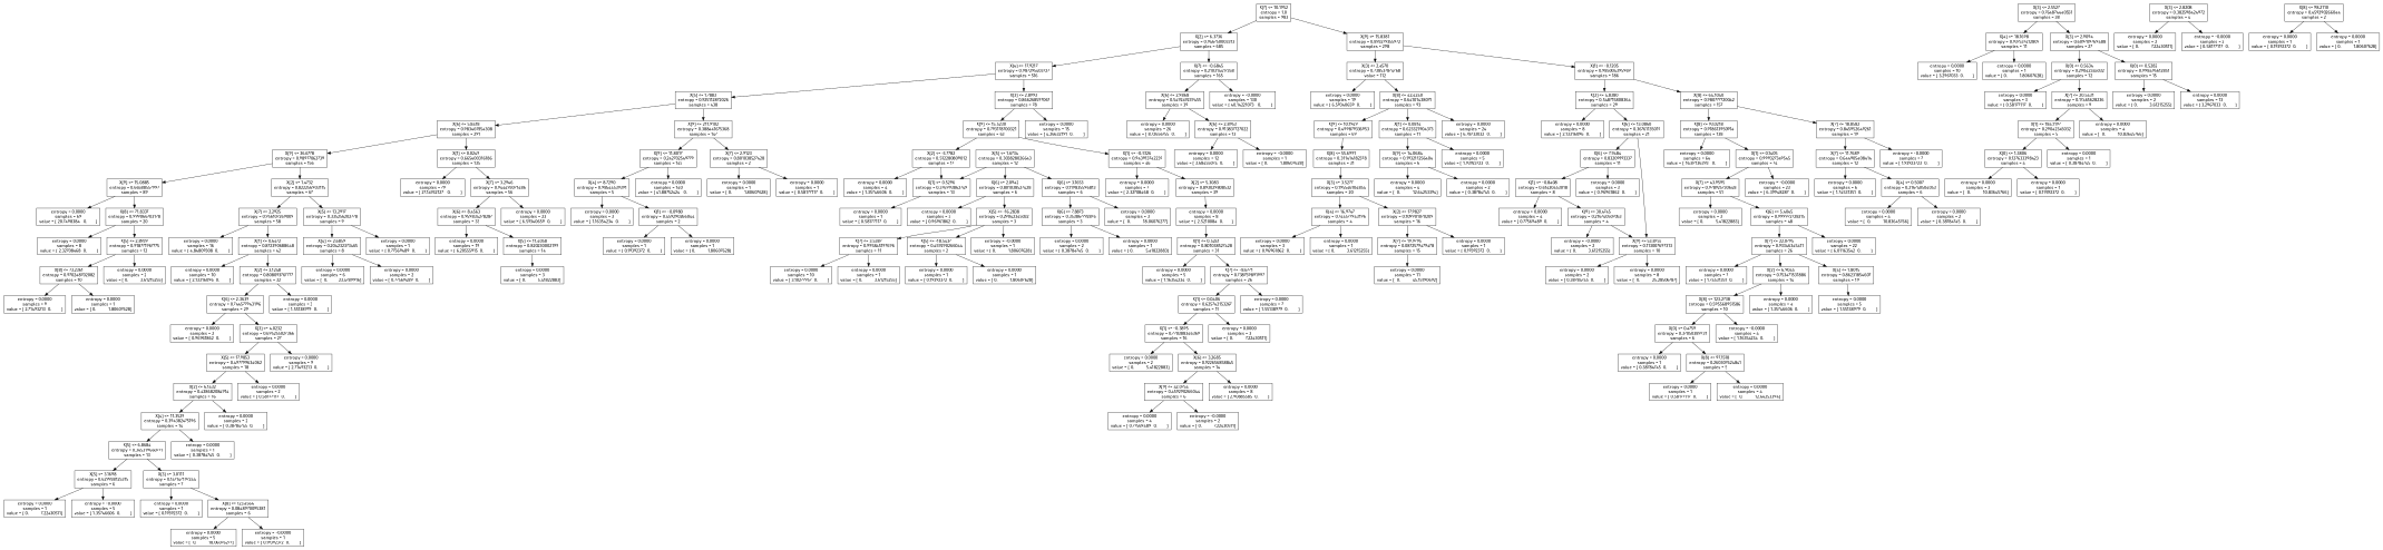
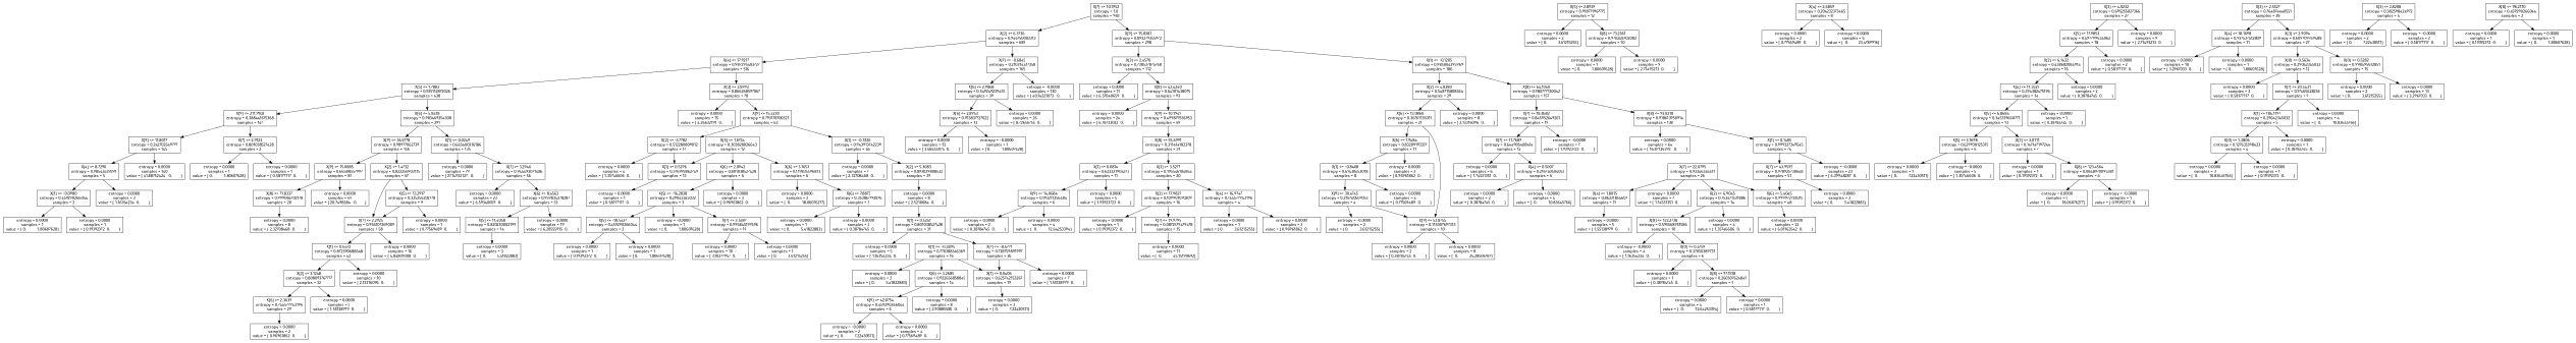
  digraph {
    fontname="Fira Sans"
    node [fontname="Fira Sans" shape=box]
    edge [fontname="Fira Sans"]
    n1 [label="X[7] <= 10.1952\nentropy = 1.0\nsamples = 983"]
    n2 [label="X[2] <= 6.3736\nentropy = 0.946750003313\nsamples = 685"]
    n3 [label="X[9] <= 15.8381\nentropy = 0.893279355972\nsamples = 298"]
    n4 [label="X[4] <= 17.9217\nentropy = 0.987295403727\nsamples = 516"]
    n5 [label="X[7] <= -0.6845\nentropy = 0.210314417358\nsamples = 165"]
-   n6 [label="X[3] <= 2.4570\nentropy = 0.738537874768\nvalue = 112"]
+   n6 [label="X[3] <= 2.4570\nentropy = 0.738537874768\nsamples = 112"]
    n7 [label="X[1] <= -0.1205\nentropy = 0.985004395969\nsamples = 186"]
    n8 [label="X[5] <= 1.7883\nentropy = 0.925112872026\nsamples = 438"]
    n9 [label="X[3] <= 2.8993\nentropy = 0.866268597067\nsamples = 78"]
    n10 [label="X[6] <= 2.9868\nentropy = 0.549249239455\nsamples = 39"]
    n11 [label="entropy = -0.0000\nsamples = 130\nvalue = [ 40.14221073   0.        ]"]
    n12 [label="X[9] <= 211.9102\nentropy = 0.388441675368\nsamples = 147"]
    n13 [label="X[6] <= 5.8418\nentropy = 0.983469354308\nsamples = 291"]
    n14 [label="entropy = 0.0000\nsamples = 15\nvalue = [ 4.26632191  0.        ]"]
    n15 [label="X[9] <= 15.5230\nentropy = 0.793178700321\nsamples = 63"]
    n16 [label="X[9] <= 11.8017\nentropy = 0.242702549779\nsamples = 145"]
    n17 [label="X[7] <= 2.9123\nentropy = 0.801038527428\nsamples = 2"]
    n18 [label="X[9] <= 36.6778\nentropy = 0.98977062739\nsamples = 156"]
    n19 [label="X[1] <= 0.0249\nentropy = 0.665400316186\nsamples = 135"]
    n20 [label="X[4] <= 8.7290\nentropy = 0.98544539391\nsamples = 5"]
    n21 [label="entropy = 0.0000\nsamples = 140\nvalue = [ 41.88752424   0.        ]"]
    n22 [label="entropy = 0.0000\nsamples = 1\nvalue = [ 0.          1.80607628]"]
    n23 [label="entropy = 0.0000\nsamples = 1\nvalue = [ 0.58177117  0.        ]"]
    n24 [label="X[1] <= -0.0980\nentropy = 0.459290266044\nsamples = 2"]
    n25 [label="entropy = 0.0000\nsamples = 3\nvalue = [ 1.16354234  0.        ]"]
    n26 [label="entropy = 0.0000\nsamples = 1\nvalue = [ 0.19392372  0.        ]"]
    n27 [label="entropy = 0.0000\nsamples = 1\nvalue = [ 0.          1.80607628]"]
    n28 [label="X[9] <= 15.0885\nentropy = 0.66588557997\nsamples = 89"]
    n29 [label="X[2] <= 1.4732\nentropy = 0.822256903115\nsamples = 67"]
    n30 [label="entropy = 0.0000\nsamples = 79\nvalue = [ 27.14932127   0.        ]"]
    n31 [label="X[7] <= 3.2946\nentropy = 0.944493071486\nsamples = 56"]
    n32 [label="X[8] <= 71.8337\nentropy = 0.999066703178\nsamples = 20"]
    n33 [label="entropy = 0.0000\nsamples = 69\nvalue = [ 20.7498384   0.       ]"]
    n34 [label="X[5] <= 13.2917\nentropy = 0.335256202778\nsamples = 9"]
    n35 [label="X[7] <= 2.2925\nentropy = 0.956107269009\nsamples = 58"]
    n36 [label="entropy = 0.0000\nsamples = 8\nvalue = [ 2.32708468  0.        ]"]
    n37 [label="X[5] <= 2.8939\nentropy = 0.918771967775\nsamples = 12"]
    n38 [label="entropy = 0.0000\nsamples = 2\nvalue = [ 0.          3.61215255]"]
    n39 [label="X[8] <= 73.2361\nentropy = 0.970248702082\nsamples = 10"]
    n40 [label="entropy = 0.0000\nsamples = 1\nvalue = [ 0.          1.80607628]"]
    n41 [label="entropy = 0.0000\nsamples = 9\nvalue = [ 2.71493213  0.        ]"]
    n42 [label="X[4] <= 2.6859\nentropy = 0.204232373465\nsamples = 8"]
    n43 [label="entropy = 0.0000\nsamples = 1\nvalue = [ 0.77569489  0.        ]"]
    n44 [label="entropy = 0.0000\nsamples = 16\nvalue = [ 4.84809308  0.        ]"]
    n45 [label="X[1] <= 0.6472\nentropy = 0.872390688648\nsamples = 42"]
    n46 [label="entropy = 0.0000\nsamples = 2\nvalue = [ 0.77569489  0.        ]"]
    n47 [label="entropy = 0.0000\nsamples = 6\nvalue = [  0.         23.4789916]"]
    n48 [label="X[2] <= 3.1248\nentropy = 0.808093767777\nsamples = 32"]
    n49 [label="entropy = 0.0000\nsamples = 10\nvalue = [ 2.13316096  0.        ]"]
    n50 [label="entropy = 0.0000\nsamples = 3\nvalue = [ 1.55138979  0.        ]"]
    n51 [label="X[6] <= 2.3639\nentropy = 0.744577943196\nsamples = 29"]
    n52 [label="entropy = 0.0000\nsamples = 2\nvalue = [ 0.96961862  0.        ]"]
    n53 [label="X[3] <= 4.0232\nentropy = 0.695255027366\nsamples = 27"]
    n54 [label="X[5] <= 17.9853\nentropy = 0.497799634062\nsamples = 18"]
    n55 [label="entropy = 0.0000\nsamples = 9\nvalue = [ 2.71493213  0.        ]"]
    n56 [label="X[2] <= 6.1432\nentropy = 0.438682084914\nsamples = 16"]
    n57 [label="entropy = 0.0000\nsamples = 2\nvalue = [ 0.58177117  0.        ]"]
    n58 [label="X[4] <= 11.3529\nentropy = 0.394382475196\nsamples = 14"]
    n59 [label="entropy = 0.0000\nsamples = 2\nvalue = [ 0.38784745  0.        ]"]
    n60 [label="X[5] <= 6.8684\nentropy = 0.345319660771\nsamples = 13"]
    n61 [label="entropy = 0.0000\nsamples = 1\nvalue = [ 0.38784745  0.        ]"]
    n62 [label="X[5] <= 3.1698\nentropy = 0.629938125315\nsamples = 6"]
    n63 [label="X[3] <= 3.0111\nentropy = 0.147147197244\nsamples = 7"]
    n64 [label="entropy = 0.0000\nsamples = 1\nvalue = [ 0.          7.22430511]"]
    n65 [label="entropy = -0.0000\nsamples = 5\nvalue = [ 1.35746606  0.        ]"]
    n66 [label="entropy = 0.0000\nsamples = 1\nvalue = [ 0.19392372  0.        ]"]
    n67 [label="X[8] <= 123.4564\nentropy = 0.0848970095381\nsamples = 6"]
    n68 [label="entropy = 0.0000\nsamples = 5\nvalue = [  0.          18.06076277]"]
    n69 [label="entropy = -0.0000\nsamples = 1\nvalue = [ 0.19392372  0.        ]"]
    n70 [label="entropy = 0.0000\nsamples = 23\nvalue = [ 6.59340659  0.        ]"]
    n71 [label="X[6] <= 8.4563\nentropy = 0.959834278287\nsamples = 33"]
    n72 [label="entropy = 0.0000\nsamples = 19\nvalue = [ 6.20555915  0.        ]"]
    n73 [label="X[5] <= 11.4058\nentropy = 0.820230002199\nsamples = 14"]
    n74 [label="entropy = 0.0000\nsamples = 3\nvalue = [ 0.          5.41822883]"]
    n75 [label="X[7] <= 3.5387\nentropy = 0.995845197696\nsamples = 11"]
    n76 [label="entropy = 0.0000\nsamples = 1\nvalue = [ 0.          3.61215255]"]
    n77 [label="entropy = 0.0000\nsamples = 10\nvalue = [ 3.10277957  0.        ]"]
    n78 [label="X[2] <= -3.7782\nentropy = 0.512280809012\nsamples = 17"]
    n79 [label="X[1] <= -0.5126\nentropy = 0.943913742239\nsamples = 46"]
    n80 [label="entropy = 0.0000\nsamples = 4\nvalue = [ 1.35746606  0.        ]"]
    n81 [label="X[1] <= 0.5296\nentropy = 0.376993862749\nsamples = 13"]
    n82 [label="entropy = 0.0000\nsamples = 7\nvalue = [ 2.32708468  0.        ]"]
    n83 [label="X[2] <= 5.3083\nentropy = 0.893029808532\nsamples = 39"]
    n84 [label="entropy = 0.0000\nsamples = 1\nvalue = [ 0.58177117  0.        ]"]
    n85 [label="X[5] <= 1.6734\nentropy = 0.303828026643\nsamples = 12"]
    n86 [label="X[6] <= 2.0942\nentropy = 0.801038527428\nsamples = 6"]
    n87 [label="X[6] <= 3.1653\nentropy = 0.119835596813\nsamples = 6"]
    n88 [label="X[5] <= -16.2838\nentropy = 0.29042345032\nsamples = 3"]
    n89 [label="entropy = 0.0000\nsamples = 3\nvalue = [ 0.96961862  0.        ]"]
    n90 [label="entropy = 0.0000\nsamples = 3\nvalue = [  0.          18.06076277]"]
    n91 [label="X[6] <= 7.8873\nentropy = 0.353867792876\nsamples = 3"]
    n92 [label="X[5] <= -18.5437\nentropy = 0.459290266044\nsamples = 2"]
    n93 [label="entropy = -0.0000\nsamples = 1\nvalue = [ 0.          1.80607628]"]
    n94 [label="entropy = 0.0000\nsamples = 1\nvalue = [ 0.          1.80607628]"]
    n95 [label="entropy = 0.0000\nsamples = 1\nvalue = [ 0.19392372  0.        ]"]
    n96 [label="entropy = 0.0000\nsamples = 2\nvalue = [ 0.38784745  0.        ]"]
    n97 [label="entropy = 0.0000\nsamples = 1\nvalue = [ 0.          5.41822883]"]
    n98 [label="entropy = 0.0000\nsamples = 8\nvalue = [ 2.5210084  0.       ]"]
    n99 [label="X[1] <= 0.5241\nentropy = 0.801038527428\nsamples = 31"]
    n100 [label="X[7] <= -8.6771\nentropy = 0.738759891997\nsamples = 26"]
    n101 [label="entropy = 0.0000\nsamples = 5\nvalue = [ 1.16354234  0.        ]"]
    n102 [label="entropy = 0.0000\nsamples = 7\nvalue = [ 1.55138979  0.        ]"]
    n103 [label="X[1] <= 0.0406\nentropy = 0.625742153267\nsamples = 19"]
    n104 [label="X[1] <= -0.3895\nentropy = 0.770388346369\nsamples = 16"]
    n105 [label="entropy = 0.0000\nsamples = 3\nvalue = [ 0.          7.22430511]"]
    n106 [label="entropy = 0.0000\nsamples = 2\nvalue = [ 0.          5.41822883]"]
    n107 [label="X[6] <= 3.2685\nentropy = 0.922656858845\nsamples = 14"]
    n108 [label="X[9] <= 42.0754\nentropy = 0.459290266044\nsamples = 6"]
    n109 [label="entropy = 0.0000\nsamples = 8\nvalue = [ 2.90885585  0.        ]"]
    n110 [label="entropy = 0.0000\nsamples = 4\nvalue = [ 0.77569489  0.        ]"]
    n111 [label="entropy = -0.0000\nsamples = 2\nvalue = [ 0.          7.22430511]"]
    n112 [label="X[6] <= 2.8953\nentropy = 0.913837727022\nsamples = 13"]
    n113 [label="entropy = 0.0000\nsamples = 26\nvalue = [ 8.72656755  0.        ]"]
    n114 [label="entropy = 0.0000\nsamples = 12\nvalue = [ 3.68455074  0.        ]"]
    n115 [label="entropy = -0.0000\nsamples = 1\nvalue = [ 0.          1.80607628]"]
    n116 [label="entropy = 0.0000\nsamples = 19\nvalue = [ 6.59340659  0.        ]"]
    n117 [label="X[8] <= 42.4240\nentropy = 0.64101438075\nsamples = 93"]
    n118 [label="X[2] <= 4.8380\nentropy = 0.548715808364\nsamples = 29"]
    n119 [label="X[8] <= 64.1040\nentropy = 0.980777720042\nsamples = 157"]
    n120 [label="entropy = 0.0000\nsamples = 24\nvalue = [ 6.78733032  0.        ]"]
    n121 [label="X[9] <= 10.1949\nentropy = 0.499879336953\nsamples = 69"]
    n122 [label="X[8] <= 55.6991\nentropy = 0.311414182378\nsamples = 31"]
    n123 [label="X[3] <= 2.5527\nentropy = 0.764874440551\nsamples = 38"]
    n124 [label="X[4] <= 18.1698\nentropy = 0.937537412809\nsamples = 11"]
    n125 [label="X[3] <= 2.9094\nentropy = 0.609709769488\nsamples = 27"]
    n126 [label="X[1] <= 0.0814\nentropy = 0.623321904373\nsamples = 11"]
    n127 [label="X[3] <= 3.5277\nentropy = 0.195546104854\nsamples = 20"]
    n128 [label="entropy = 0.0000\nsamples = 10\nvalue = [ 3.2967033  0.       ]"]
    n129 [label="entropy = 0.0000\nsamples = 1\nvalue = [ 0.          1.80607628]"]
    n130 [label="X[0] <= 0.5634\nentropy = 0.29042345032\nsamples = 12"]
    n131 [label="X[0] <= 0.5282\nentropy = 0.998495612851\nsamples = 15"]
    n132 [label="entropy = 0.0000\nsamples = 3\nvalue = [ 0.58177117  0.        ]"]
    n133 [label="X[7] <= 20.5431\nentropy = 0.17465628236\nsamples = 9"]
    n134 [label="entropy = 0.0000\nsamples = 2\nvalue = [ 0.          3.61215255]"]
    n135 [label="entropy = 0.0000\nsamples = 13\nvalue = [ 3.2967033  0.       ]"]
    n136 [label="X[1] <= 184.1197\nentropy = 0.29042345032\nsamples = 5"]
    n137 [label="entropy = 0.0000\nsamples = 4\nvalue = [  0.          10.83645766]"]
    n138 [label="X[0] <= 1.3806\nentropy = 0.127633398423\nsamples = 4"]
    n139 [label="entropy = 0.0000\nsamples = 1\nvalue = [ 0.38784745  0.        ]"]
    n140 [label="entropy = 0.0000\nsamples = 3\nvalue = [  0.          10.83645766]"]
    n141 [label="entropy = 0.0000\nsamples = 1\nvalue = [ 0.19392372  0.        ]"]
    n142 [label="X[9] <= 14.0684\nentropy = 0.193211256404\nsamples = 6"]
    n143 [label="entropy = 0.0000\nsamples = 5\nvalue = [ 1.93923723  0.        ]"]
    n144 [label="X[2] <= 17.9827\nentropy = 0.109901070209\nsamples = 16"]
    n145 [label="X[4] <= 16.9747\nentropy = 0.744577943196\nsamples = 4"]
    n146 [label="entropy = 0.0000\nsamples = 4\nvalue = [  0.          12.64253394]"]
    n147 [label="entropy = 0.0000\nsamples = 2\nvalue = [ 0.38784745  0.        ]"]
    n148 [label="X[7] <= 19.9795\nentropy = 0.0872579479478\nsamples = 15"]
    n149 [label="entropy = 0.0000\nsamples = 1\nvalue = [ 0.19392372  0.        ]"]
    n150 [label="entropy = 0.0000\nsamples = 3\nvalue = [ 0.96961862  0.        ]"]
    n151 [label="entropy = 0.0000\nsamples = 1\nvalue = [ 0.          3.61215255]"]
    n152 [label="entropy = 0.0000\nsamples = 11\nvalue = [  0.          45.15190692]"]
    n153 [label="X[3] <= 2.8208\nentropy = 0.382598424972\nsamples = 4"]
    n154 [label="entropy = 0.0000\nsamples = 2\nvalue = [ 0.          7.22430511]"]
    n155 [label="entropy = -0.0000\nsamples = 2\nvalue = [ 0.58177117  0.        ]"]
    n156 [label="X[6] <= 13.0860\nentropy = 0.36761135019\nsamples = 21"]
    n157 [label="entropy = 0.0000\nsamples = 8\nvalue = [ 2.13316096  0.        ]"]
    n158 [label="X[7] <= 18.8582\nentropy = 0.845952649261\nsamples = 19"]
    n159 [label="X[8] <= 93.0218\nentropy = 0.918613950914\nsamples = 138"]
    n160 [label="X[6] <= 7.9484\nentropy = 0.83209193337\nsamples = 11"]
    n161 [label="X[9] <= 53.8755\nentropy = 0.113007697313\nsamples = 10"]
    n162 [label="X[1] <= -0.8408\nentropy = 0.61430453018\nsamples = 8"]
    n163 [label="entropy = 0.0000\nsamples = 3\nvalue = [ 0.96961862  0.        ]"]
    n164 [label="entropy = 0.0000\nsamples = 8\nvalue = [  0.          25.28506787]"]
    n165 [label="entropy = 0.0000\nsamples = 2\nvalue = [ 0.38784745  0.        ]"]
    n166 [label="entropy = 0.0000\nsamples = 4\nvalue = [ 0.77569489  0.        ]"]
    n167 [label="X[9] <= 30.4745\nentropy = 0.216740507053\nsamples = 4"]
    n168 [label="entropy = -0.0000\nsamples = 2\nvalue = [ 0.          3.61215255]"]
    n169 [label="X[8] <= 98.2110\nentropy = 0.459290266044\nsamples = 2"]
    n170 [label="entropy = 0.0000\nsamples = 1\nvalue = [ 0.19392372  0.        ]"]
    n171 [label="entropy = 0.0000\nsamples = 1\nvalue = [ 0.          1.80607628]"]
    n172 [label="X[7] <= 11.7689\nentropy = 0.644905408414\nsamples = 12"]
    n173 [label="entropy = -0.0000\nsamples = 7\nvalue = [ 1.93923723  0.        ]"]
    n174 [label="entropy = 0.0000\nsamples = 64\nvalue = [ 16.87136393   0.        ]"]
    n175 [label="X[1] <= 0.1405\nentropy = 0.999327349545\nsamples = 74"]
    n176 [label="entropy = 0.0000\nsamples = 6\nvalue = [ 1.74531351  0.        ]"]
    n177 [label="X[4] <= 0.5007\nentropy = 0.216740504053\nsamples = 6"]
    n178 [label="entropy = 0.0000\nsamples = 2\nvalue = [ 0.38784745  0.        ]"]
    n179 [label="entropy = 0.0000\nsamples = 4\nvalue = [  0.          10.83645766]"]
    n180 [label="X[7] <= 43.9595\nentropy = 0.978925730648\nsamples = 51"]
    n181 [label="entropy = -0.0000\nsamples = 23\nvalue = [ 6.39948287  0.        ]"]
    n182 [label="X[6] <= 5.4045\nentropy = 0.999972728315\nsamples = 48"]
    n183 [label="entropy = 0.0000\nsamples = 3\nvalue = [ 0.          5.41822883]"]
    n184 [label="X[7] <= 22.0795\nentropy = 0.93346345411\nsamples = 26"]
    n185 [label="entropy = 0.0000\nsamples = 22\nvalue = [ 6.01163542  0.        ]"]
    n186 [label="X[4] <= 1.8015\nentropy = 0.86231854607\nsamples = 19"]
    n187 [label="entropy = 0.0000\nsamples = 7\nvalue = [ 1.74531351  0.        ]"]
    n188 [label="X[2] <= 6.9045\nentropy = 0.753471531886\nsamples = 14"]
    n189 [label="entropy = 0.0000\nsamples = 5\nvalue = [ 1.55138979  0.        ]"]
    n190 [label="X[8] <= 123.2738\nentropy = 0.595568951586\nsamples = 10"]
    n191 [label="entropy = 0.0000\nsamples = 4\nvalue = [ 1.35746606  0.        ]"]
    n192 [label="X[0] <= 0.4759\nentropy = 0.37050389731\nsamples = 6"]
    n193 [label="entropy = -0.0000\nsamples = 4\nvalue = [ 1.16354234  0.        ]"]
    n194 [label="entropy = 0.0000\nsamples = 1\nvalue = [ 0.38784745  0.        ]"]
    n195 [label="X[8] <= 97.1518\nentropy = 0.260307624841\nsamples = 5"]
    n196 [label="entropy = 0.0000\nsamples = 1\nvalue = [ 0.58177117  0.        ]"]
    n197 [label="entropy = 0.0000\nsamples = 4\nvalue = [  0.          12.64253394]"]
    n1 -> n2
    n1 -> n3
    n2 -> n4
    n2 -> n5
    n3 -> n6
    n3 -> n7
    n4 -> n8
    n4 -> n9
    n5 -> n10
    n5 -> n11
    n6 -> n116
    n6 -> n117
    n7 -> n118
    n7 -> n119
    n8 -> n12
    n8 -> n13
    n9 -> n14
    n9 -> n15
    n10 -> n112
    n10 -> n113
    n12 -> n16
    n12 -> n17
    n13 -> n18
    n13 -> n19
    n15 -> n78
    n15 -> n79
    n16 -> n20
    n16 -> n21
    n17 -> n22
    n17 -> n23
    n18 -> n28
    n18 -> n29
    n19 -> n30
    n19 -> n31
    n20 -> n24
    n20 -> n25
    n24 -> n26
    n24 -> n27
    n28 -> n32
    n28 -> n33
    n29 -> n34
    n29 -> n35
    n31 -> n70
    n31 -> n71
    n32 -> n36
-   n32 -> n37
-   n34 -> n42
+   n34 -> n35
    n34 -> n43
    n35 -> n44
    n35 -> n45
    n37 -> n38
    n37 -> n39
    n39 -> n40
    n39 -> n41
    n42 -> n46
    n42 -> n47
    n45 -> n48
    n45 -> n49
    n48 -> n50
    n48 -> n51
    n51 -> n52
-   n51 -> n53
    n53 -> n54
    n53 -> n55
    n54 -> n56
    n54 -> n57
    n56 -> n58
    n56 -> n59
    n58 -> n60
    n58 -> n61
    n60 -> n62
    n60 -> n63
    n62 -> n64
    n62 -> n65
    n63 -> n66
    n63 -> n67
    n67 -> n68
    n67 -> n69
    n71 -> n72
    n71 -> n73
    n73 -> n74
    n75 -> n76
    n75 -> n77
    n78 -> n80
    n78 -> n81
    n79 -> n82
    n79 -> n83
    n81 -> n84
    n83 -> n98
    n85 -> n81
    n85 -> n86
    n85 -> n87
    n86 -> n88
    n86 -> n89
    n87 -> n90
    n87 -> n91
    n88 -> n75
    n88 -> n92
    n88 -> n93
    n91 -> n96
    n91 -> n97
    n92 -> n94
    n92 -> n95
    n98 -> n99
    n99 -> n100
    n99 -> n101
    n100 -> n102
    n100 -> n103
-   n103 -> n104
+   n104 -> n103
    n103 -> n105
    n104 -> n106
    n104 -> n107
    n107 -> n108
    n107 -> n109
    n108 -> n110
    n108 -> n111
    n112 -> n114
    n112 -> n115
    n117 -> n120
    n117 -> n121
    n118 -> n156
    n118 -> n157
    n119 -> n158
    n119 -> n159
    n121 -> n122
-   n117 -> n126
+   n122 -> n126
    n122 -> n127
    n123 -> n124
    n123 -> n125
    n124 -> n128
    n124 -> n129
    n125 -> n130
    n125 -> n131
    n126 -> n142
    n126 -> n143
    n127 -> n144
    n127 -> n145
    n130 -> n132
    n130 -> n133
    n131 -> n134
    n131 -> n135
    n133 -> n136
    n133 -> n137
    n136 -> n138
    n136 -> n139
    n138 -> n140
    n138 -> n141
    n142 -> n146
    n142 -> n147
    n144 -> n148
    n144 -> n149
    n145 -> n150
    n145 -> n151
    n148 -> n152
    n153 -> n154
    n153 -> n155
    n156 -> n160
    n156 -> n161
    n158 -> n172
    n158 -> n173
    n159 -> n174
    n159 -> n175
    n160 -> n162
    n160 -> n163
    n161 -> n164
    n161 -> n165
    n162 -> n166
    n162 -> n167
    n167 -> n161
    n167 -> n168
    n169 -> n170
    n169 -> n171
    n172 -> n176
    n172 -> n177
    n175 -> n180
    n175 -> n181
    n177 -> n178
    n177 -> n179
    n180 -> n182
    n180 -> n183
-   n182 -> n184
+   n184 -> n182
    n182 -> n185
    n184 -> n186
    n184 -> n187
    n184 -> n188
    n186 -> n189
    n188 -> n190
    n188 -> n191
    n190 -> n192
    n190 -> n193
    n192 -> n194
    n192 -> n195
    n195 -> n196
    n195 -> n197
  }
